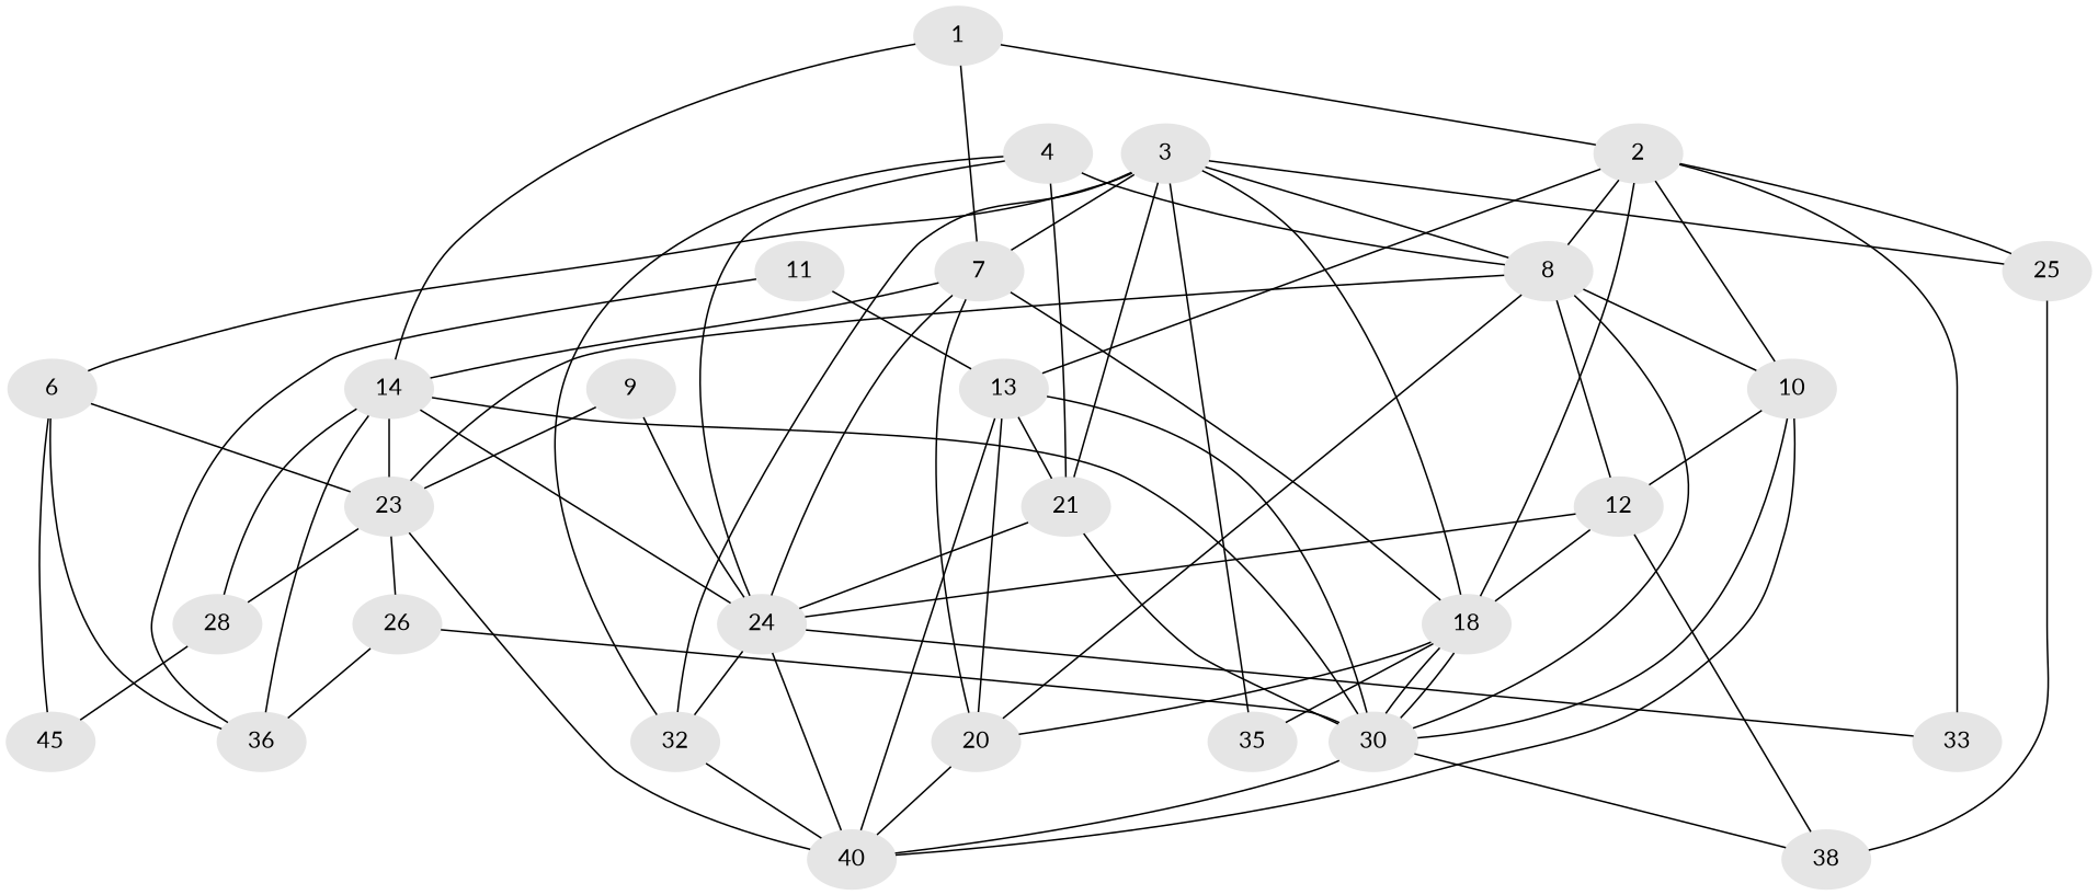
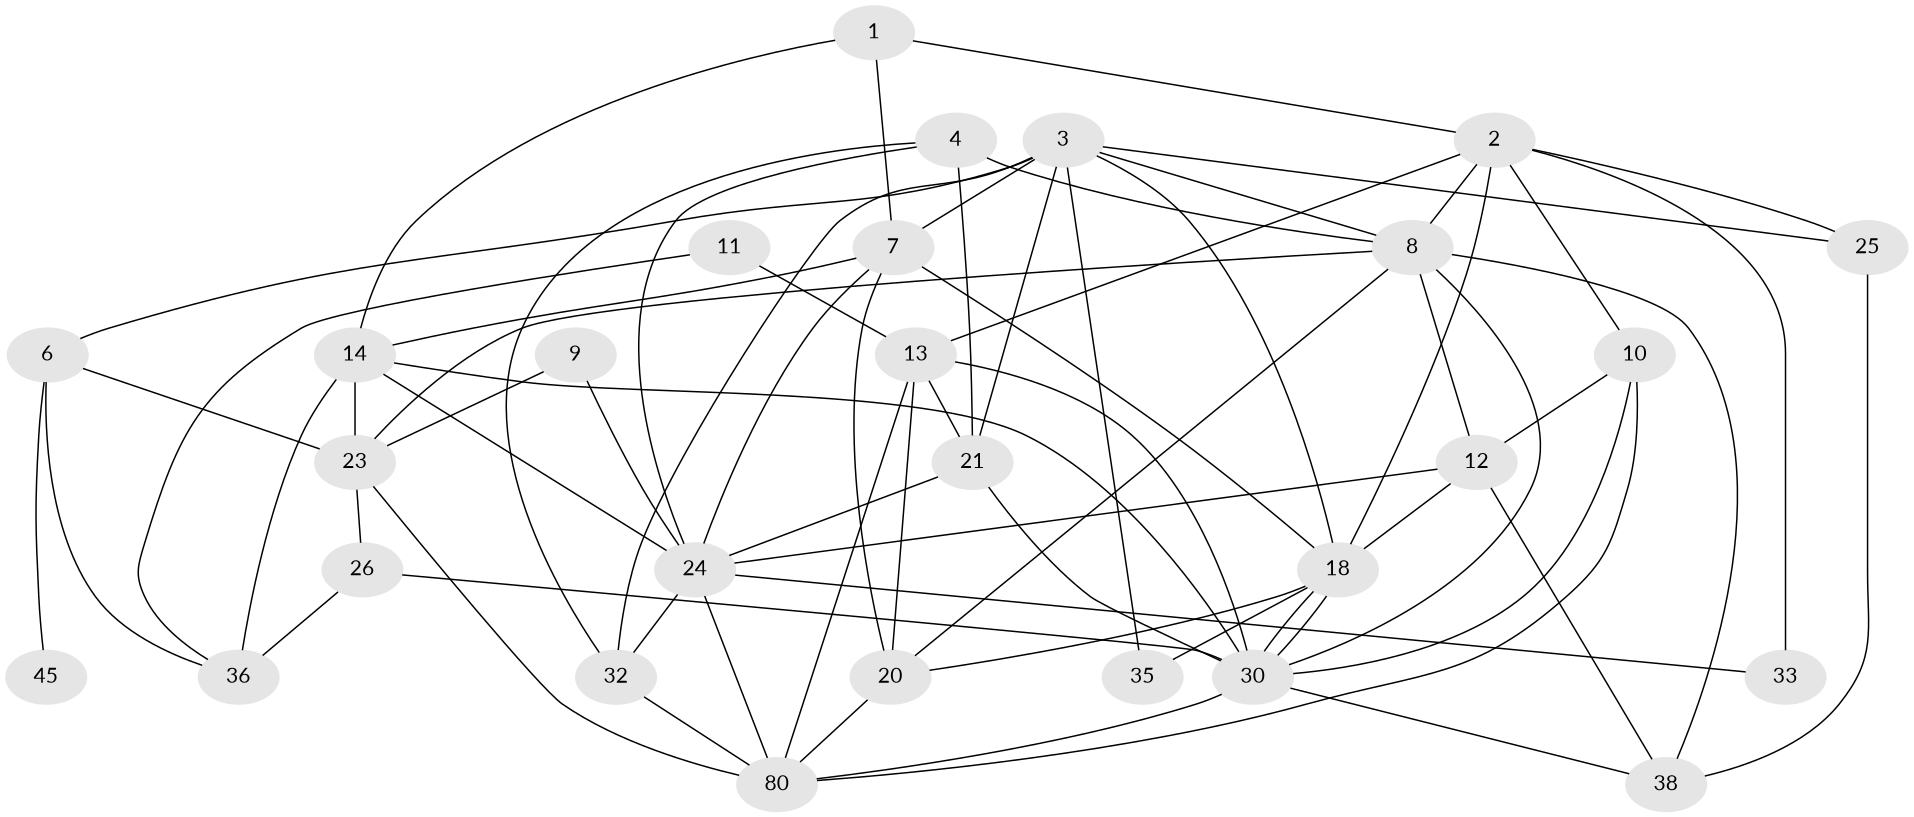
  graph {
    fontname=Lato
    node [color=gray90 fontname=Lato style=filled]
    edge [fontname=Lato]
    2 [super="+5"]
    10 [super="+22"]
    13 [super="+19"]
    n4 [label=25]
    18 [super="+47"]
    33
    8 [super="+31"]
    1
    7 [super="+17"]
    14 [super="+16"]
    24 [super="+46"]
    20 [super="+48"]
    36 [super="+43"]
    23 [super="+25"]
    30 [super="+37"]
-   28
    12 [super="+49"]
-   40 [super="+44"]
+   40 [super="+44" label=80]
    21
    38 [super="+50"]
    35
    3 [super="+42"]
    6 [super="+29"]
    32 [super="+39"]
    45
    4 [super="+27"]
    9
    26 [super="+34"]
    11
    2 -- 10
    2 -- 13
    2 -- n4
    2 -- 18
    2 -- 33
    2 -- 8
    10 -- 30
    10 -- 12
    10 -- 40
    13 -- 20
    13 -- 30
    13 -- 40
    13 -- 21
    n4 -- 38
    18 -- 20
    18 -- 30
    18 -- 30
    18 -- 35
    8 -- 20
    8 -- 23
    8 -- 30
    8 -- 12
-   8 -- 10
+   8 -- 38
    1 -- 2
    1 -- 7
    1 -- 14
    7 -- 18
    7 -- 14
    7 -- 24
    7 -- 20
    14 -- 24
    14 -- 36
    14 -- 23 [weight=2]
    14 -- 30
-   14 -- 28 [weight=2]
    24 -- 33
    24 -- 40
    24 -- 32
    20 -- 40
-   23 -- 28
    23 -- 40
    23 -- 26
    30 -- 40
    30 -- 38
-   28 -- 45
    12 -- 18
    12 -- 24 [weight=2]
    12 -- 38
    21 -- 24
    21 -- 30
    3 -- n4
    3 -- 18
    3 -- 8
    3 -- 7
    3 -- 21
    3 -- 35
    3 -- 6 [weight=2]
    3 -- 32
    6 -- 36
    6 -- 23
    6 -- 45
    32 -- 40
    4 -- 8
    4 -- 24
    4 -- 21
    4 -- 32
    9 -- 24
    9 -- 23
    26 -- 36
    26 -- 30
    11 -- 13
    11 -- 36
  }
